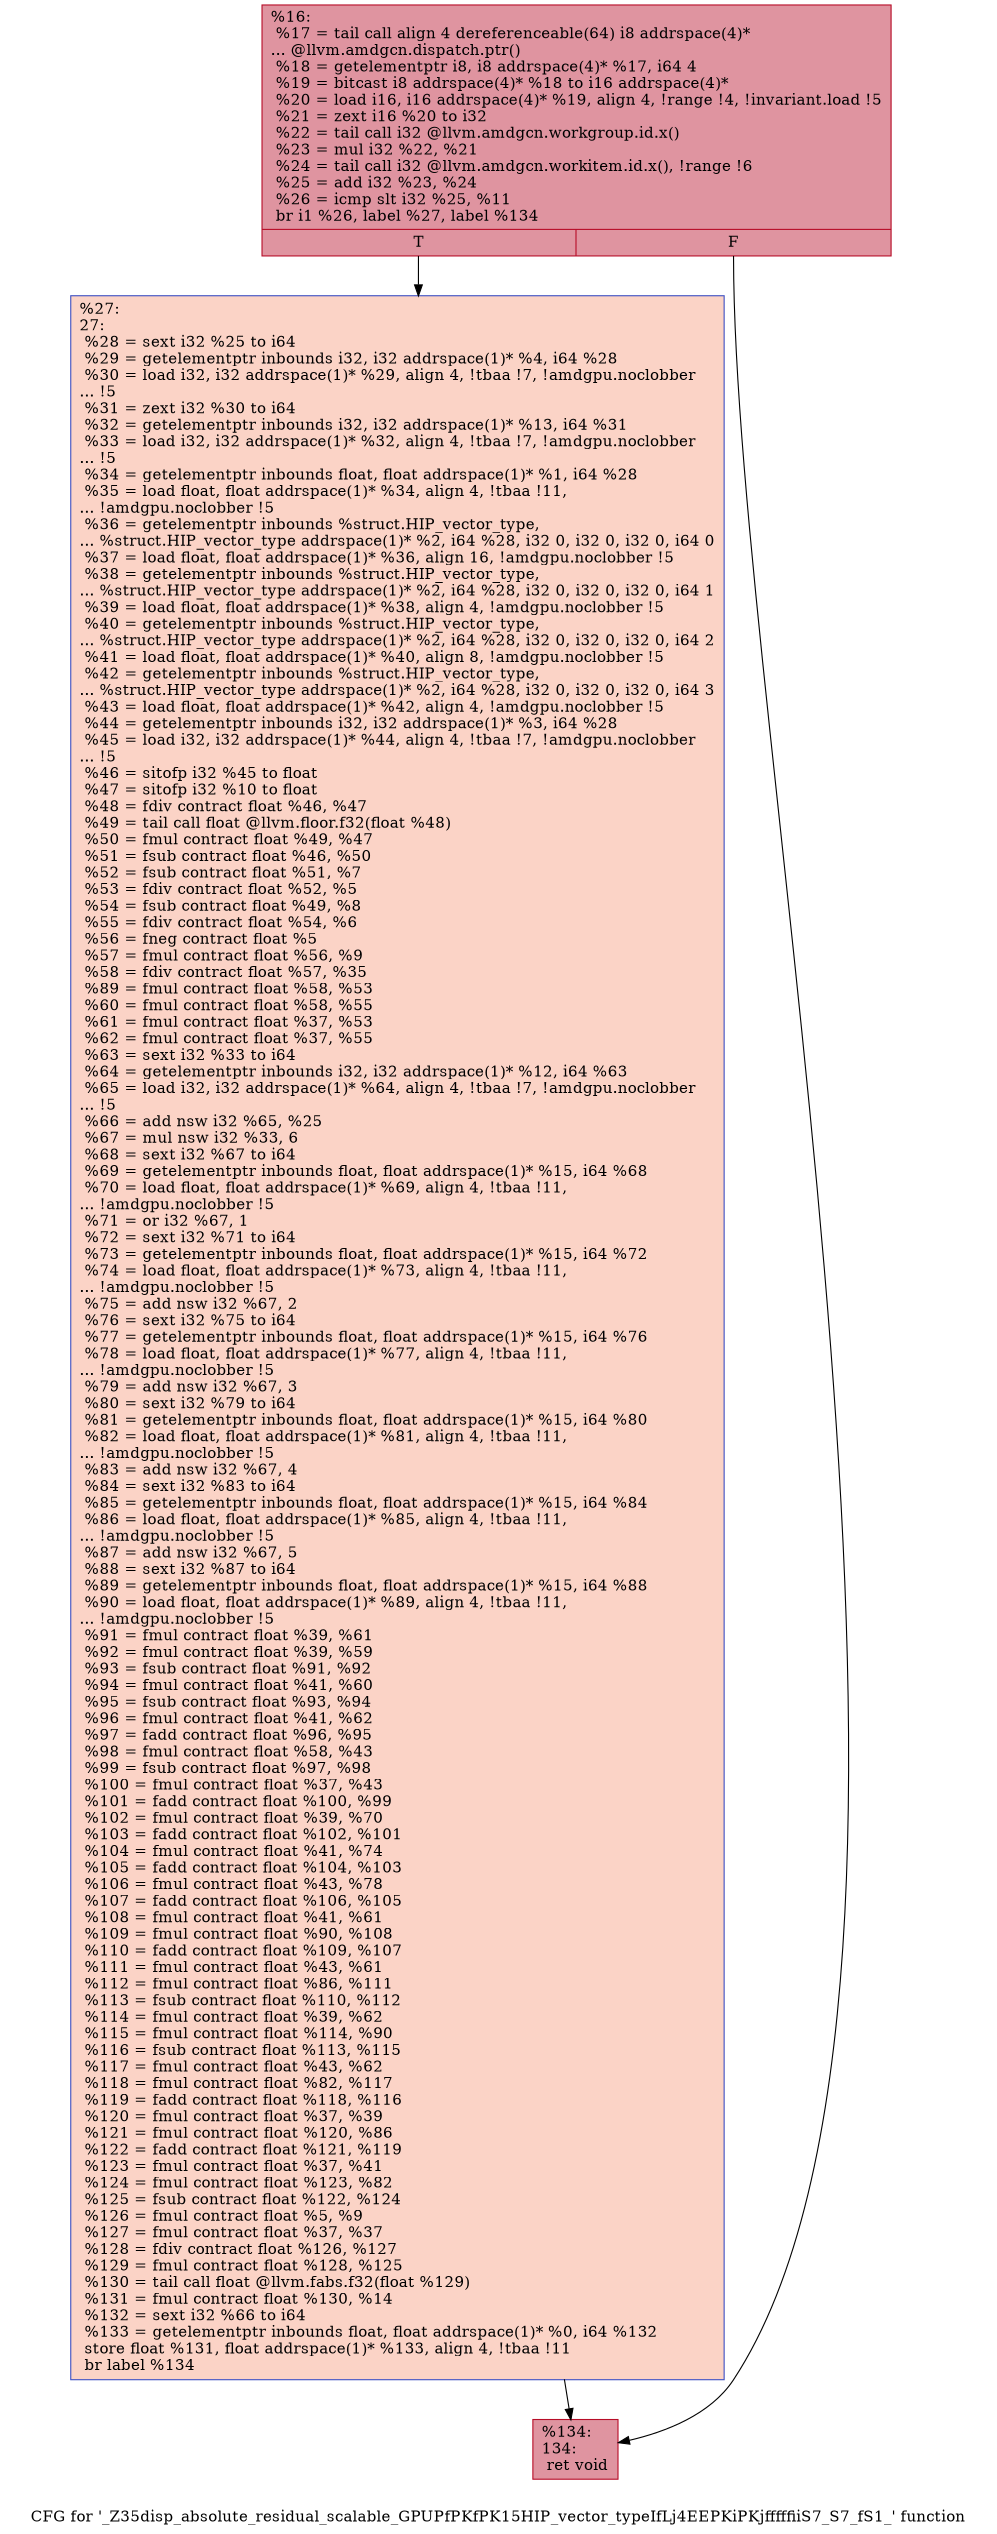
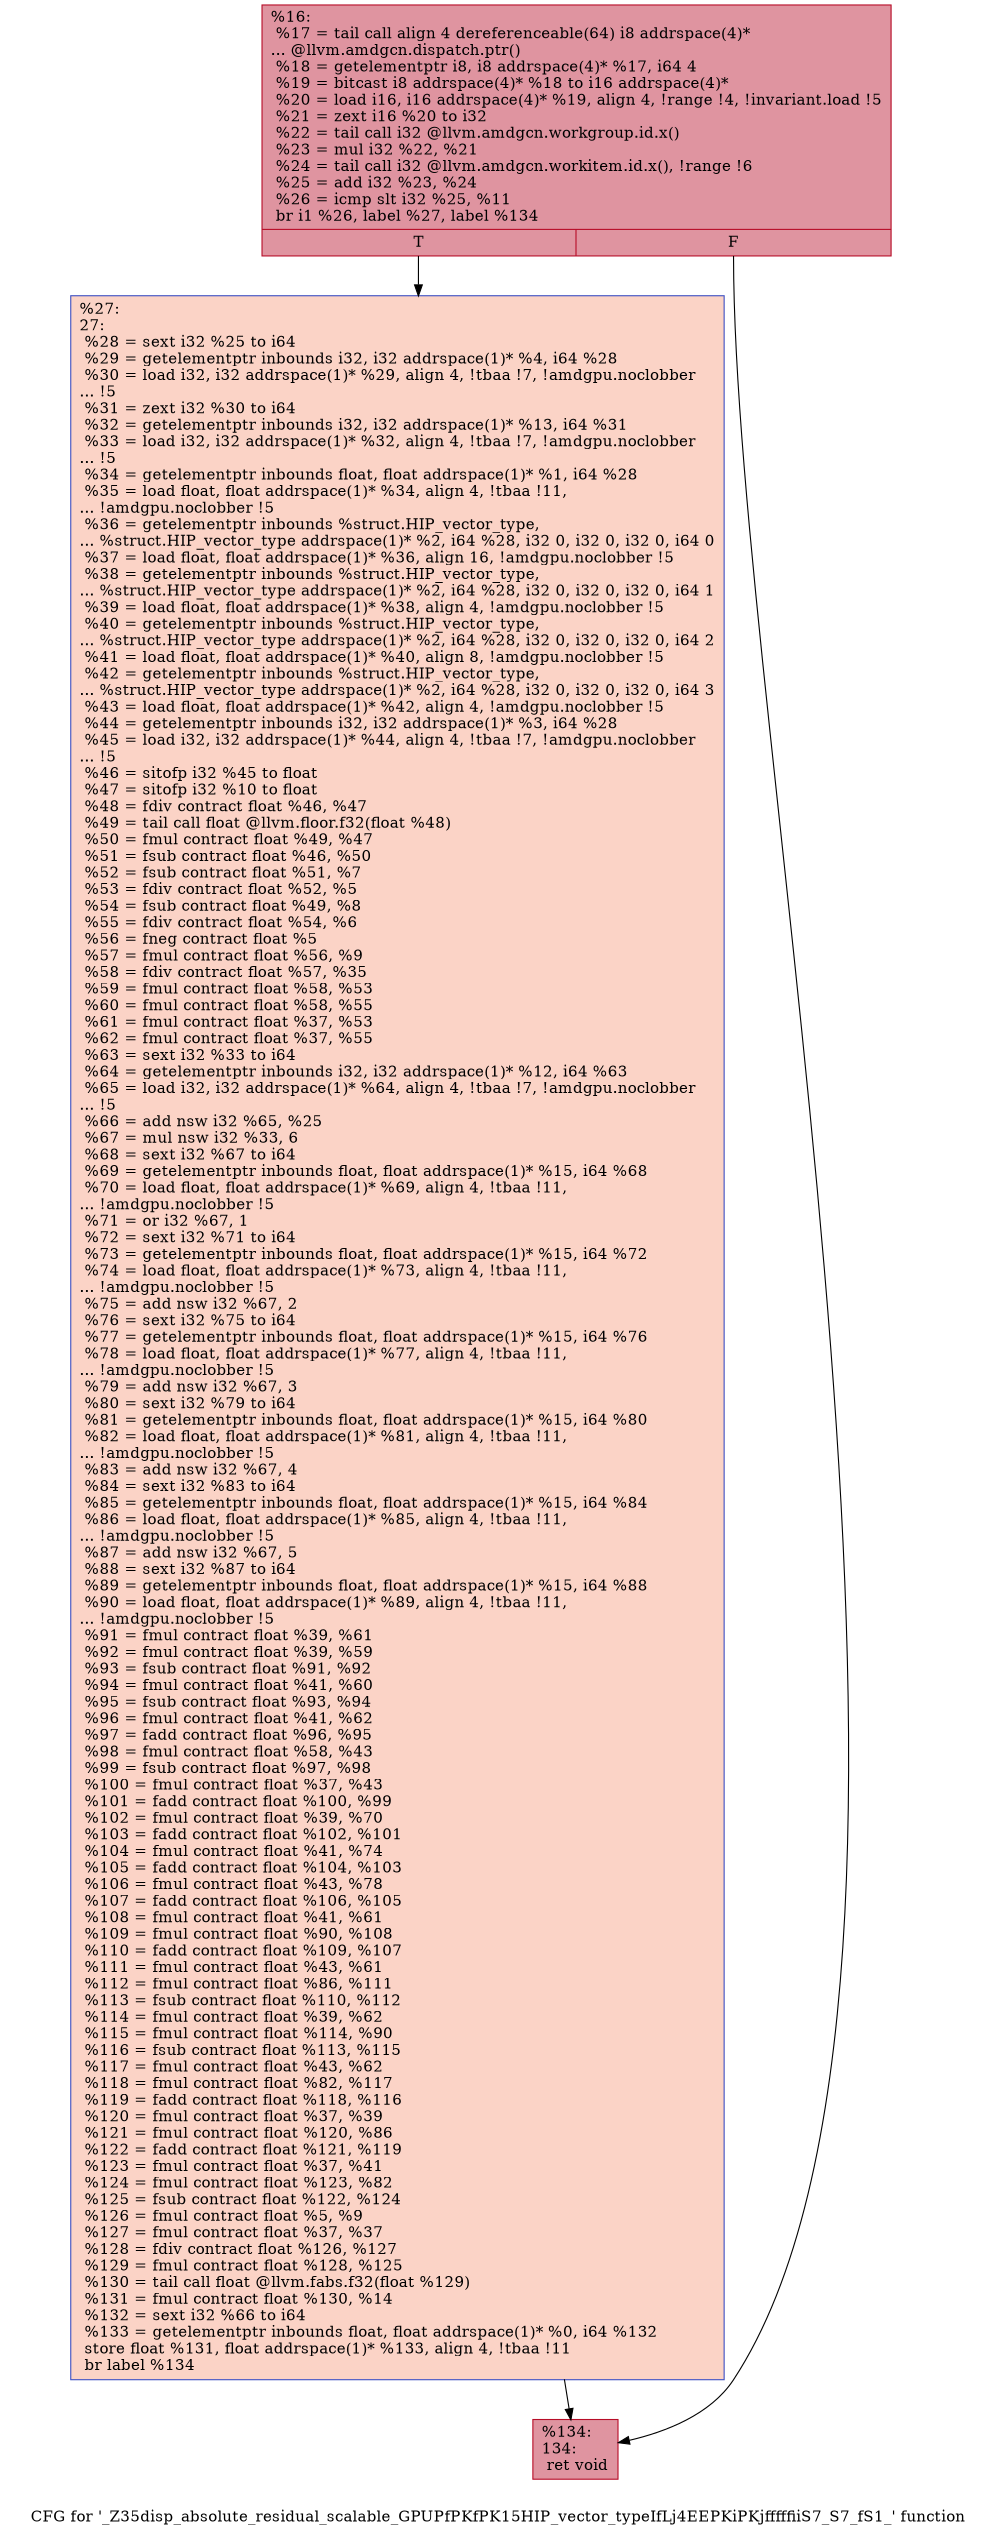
  digraph {
    label="CFG for '_Z35disp_absolute_residual_scalable_GPUPfPKfPK15HIP_vector_typeIfLj4EEPKiPKjfffffiiS7_S7_fS1_' function"
    node [color="#b70d28ff" fillcolor="#b70d2870" shape=record style=filled]
    n1 [label="{%16:\l  %17 = tail call align 4 dereferenceable(64) i8 addrspace(4)*\l... @llvm.amdgcn.dispatch.ptr()\l  %18 = getelementptr i8, i8 addrspace(4)* %17, i64 4\l  %19 = bitcast i8 addrspace(4)* %18 to i16 addrspace(4)*\l  %20 = load i16, i16 addrspace(4)* %19, align 4, !range !4, !invariant.load !5\l  %21 = zext i16 %20 to i32\l  %22 = tail call i32 @llvm.amdgcn.workgroup.id.x()\l  %23 = mul i32 %22, %21\l  %24 = tail call i32 @llvm.amdgcn.workitem.id.x(), !range !6\l  %25 = add i32 %23, %24\l  %26 = icmp slt i32 %25, %11\l  br i1 %26, label %27, label %134\l|{<s0>T|<s1>F}}"]
-   n2 [color="#3d50c3ff" fillcolor="#f59c7d70" label="{%27:\l27:                                               \l  %28 = sext i32 %25 to i64\l  %29 = getelementptr inbounds i32, i32 addrspace(1)* %4, i64 %28\l  %30 = load i32, i32 addrspace(1)* %29, align 4, !tbaa !7, !amdgpu.noclobber\l... !5\l  %31 = zext i32 %30 to i64\l  %32 = getelementptr inbounds i32, i32 addrspace(1)* %13, i64 %31\l  %33 = load i32, i32 addrspace(1)* %32, align 4, !tbaa !7, !amdgpu.noclobber\l... !5\l  %34 = getelementptr inbounds float, float addrspace(1)* %1, i64 %28\l  %35 = load float, float addrspace(1)* %34, align 4, !tbaa !11,\l... !amdgpu.noclobber !5\l  %36 = getelementptr inbounds %struct.HIP_vector_type,\l... %struct.HIP_vector_type addrspace(1)* %2, i64 %28, i32 0, i32 0, i32 0, i64 0\l  %37 = load float, float addrspace(1)* %36, align 16, !amdgpu.noclobber !5\l  %38 = getelementptr inbounds %struct.HIP_vector_type,\l... %struct.HIP_vector_type addrspace(1)* %2, i64 %28, i32 0, i32 0, i32 0, i64 1\l  %39 = load float, float addrspace(1)* %38, align 4, !amdgpu.noclobber !5\l  %40 = getelementptr inbounds %struct.HIP_vector_type,\l... %struct.HIP_vector_type addrspace(1)* %2, i64 %28, i32 0, i32 0, i32 0, i64 2\l  %41 = load float, float addrspace(1)* %40, align 8, !amdgpu.noclobber !5\l  %42 = getelementptr inbounds %struct.HIP_vector_type,\l... %struct.HIP_vector_type addrspace(1)* %2, i64 %28, i32 0, i32 0, i32 0, i64 3\l  %43 = load float, float addrspace(1)* %42, align 4, !amdgpu.noclobber !5\l  %44 = getelementptr inbounds i32, i32 addrspace(1)* %3, i64 %28\l  %45 = load i32, i32 addrspace(1)* %44, align 4, !tbaa !7, !amdgpu.noclobber\l... !5\l  %46 = sitofp i32 %45 to float\l  %47 = sitofp i32 %10 to float\l  %48 = fdiv contract float %46, %47\l  %49 = tail call float @llvm.floor.f32(float %48)\l  %50 = fmul contract float %49, %47\l  %51 = fsub contract float %46, %50\l  %52 = fsub contract float %51, %7\l  %53 = fdiv contract float %52, %5\l  %54 = fsub contract float %49, %8\l  %55 = fdiv contract float %54, %6\l  %56 = fneg contract float %5\l  %57 = fmul contract float %56, %9\l  %58 = fdiv contract float %57, %35\l  %89 = fmul contract float %58, %53\l  %60 = fmul contract float %58, %55\l  %61 = fmul contract float %37, %53\l  %62 = fmul contract float %37, %55\l  %63 = sext i32 %33 to i64\l  %64 = getelementptr inbounds i32, i32 addrspace(1)* %12, i64 %63\l  %65 = load i32, i32 addrspace(1)* %64, align 4, !tbaa !7, !amdgpu.noclobber\l... !5\l  %66 = add nsw i32 %65, %25\l  %67 = mul nsw i32 %33, 6\l  %68 = sext i32 %67 to i64\l  %69 = getelementptr inbounds float, float addrspace(1)* %15, i64 %68\l  %70 = load float, float addrspace(1)* %69, align 4, !tbaa !11,\l... !amdgpu.noclobber !5\l  %71 = or i32 %67, 1\l  %72 = sext i32 %71 to i64\l  %73 = getelementptr inbounds float, float addrspace(1)* %15, i64 %72\l  %74 = load float, float addrspace(1)* %73, align 4, !tbaa !11,\l... !amdgpu.noclobber !5\l  %75 = add nsw i32 %67, 2\l  %76 = sext i32 %75 to i64\l  %77 = getelementptr inbounds float, float addrspace(1)* %15, i64 %76\l  %78 = load float, float addrspace(1)* %77, align 4, !tbaa !11,\l... !amdgpu.noclobber !5\l  %79 = add nsw i32 %67, 3\l  %80 = sext i32 %79 to i64\l  %81 = getelementptr inbounds float, float addrspace(1)* %15, i64 %80\l  %82 = load float, float addrspace(1)* %81, align 4, !tbaa !11,\l... !amdgpu.noclobber !5\l  %83 = add nsw i32 %67, 4\l  %84 = sext i32 %83 to i64\l  %85 = getelementptr inbounds float, float addrspace(1)* %15, i64 %84\l  %86 = load float, float addrspace(1)* %85, align 4, !tbaa !11,\l... !amdgpu.noclobber !5\l  %87 = add nsw i32 %67, 5\l  %88 = sext i32 %87 to i64\l  %89 = getelementptr inbounds float, float addrspace(1)* %15, i64 %88\l  %90 = load float, float addrspace(1)* %89, align 4, !tbaa !11,\l... !amdgpu.noclobber !5\l  %91 = fmul contract float %39, %61\l  %92 = fmul contract float %39, %59\l  %93 = fsub contract float %91, %92\l  %94 = fmul contract float %41, %60\l  %95 = fsub contract float %93, %94\l  %96 = fmul contract float %41, %62\l  %97 = fadd contract float %96, %95\l  %98 = fmul contract float %58, %43\l  %99 = fsub contract float %97, %98\l  %100 = fmul contract float %37, %43\l  %101 = fadd contract float %100, %99\l  %102 = fmul contract float %39, %70\l  %103 = fadd contract float %102, %101\l  %104 = fmul contract float %41, %74\l  %105 = fadd contract float %104, %103\l  %106 = fmul contract float %43, %78\l  %107 = fadd contract float %106, %105\l  %108 = fmul contract float %41, %61\l  %109 = fmul contract float %90, %108\l  %110 = fadd contract float %109, %107\l  %111 = fmul contract float %43, %61\l  %112 = fmul contract float %86, %111\l  %113 = fsub contract float %110, %112\l  %114 = fmul contract float %39, %62\l  %115 = fmul contract float %114, %90\l  %116 = fsub contract float %113, %115\l  %117 = fmul contract float %43, %62\l  %118 = fmul contract float %82, %117\l  %119 = fadd contract float %118, %116\l  %120 = fmul contract float %37, %39\l  %121 = fmul contract float %120, %86\l  %122 = fadd contract float %121, %119\l  %123 = fmul contract float %37, %41\l  %124 = fmul contract float %123, %82\l  %125 = fsub contract float %122, %124\l  %126 = fmul contract float %5, %9\l  %127 = fmul contract float %37, %37\l  %128 = fdiv contract float %126, %127\l  %129 = fmul contract float %128, %125\l  %130 = tail call float @llvm.fabs.f32(float %129)\l  %131 = fmul contract float %130, %14\l  %132 = sext i32 %66 to i64\l  %133 = getelementptr inbounds float, float addrspace(1)* %0, i64 %132\l  store float %131, float addrspace(1)* %133, align 4, !tbaa !11\l  br label %134\l}"]
+   n2 [color="#3d50c3ff" fillcolor="#f59c7d70" label="{%27:\l27:                                               \l  %28 = sext i32 %25 to i64\l  %29 = getelementptr inbounds i32, i32 addrspace(1)* %4, i64 %28\l  %30 = load i32, i32 addrspace(1)* %29, align 4, !tbaa !7, !amdgpu.noclobber\l... !5\l  %31 = zext i32 %30 to i64\l  %32 = getelementptr inbounds i32, i32 addrspace(1)* %13, i64 %31\l  %33 = load i32, i32 addrspace(1)* %32, align 4, !tbaa !7, !amdgpu.noclobber\l... !5\l  %34 = getelementptr inbounds float, float addrspace(1)* %1, i64 %28\l  %35 = load float, float addrspace(1)* %34, align 4, !tbaa !11,\l... !amdgpu.noclobber !5\l  %36 = getelementptr inbounds %struct.HIP_vector_type,\l... %struct.HIP_vector_type addrspace(1)* %2, i64 %28, i32 0, i32 0, i32 0, i64 0\l  %37 = load float, float addrspace(1)* %36, align 16, !amdgpu.noclobber !5\l  %38 = getelementptr inbounds %struct.HIP_vector_type,\l... %struct.HIP_vector_type addrspace(1)* %2, i64 %28, i32 0, i32 0, i32 0, i64 1\l  %39 = load float, float addrspace(1)* %38, align 4, !amdgpu.noclobber !5\l  %40 = getelementptr inbounds %struct.HIP_vector_type,\l... %struct.HIP_vector_type addrspace(1)* %2, i64 %28, i32 0, i32 0, i32 0, i64 2\l  %41 = load float, float addrspace(1)* %40, align 8, !amdgpu.noclobber !5\l  %42 = getelementptr inbounds %struct.HIP_vector_type,\l... %struct.HIP_vector_type addrspace(1)* %2, i64 %28, i32 0, i32 0, i32 0, i64 3\l  %43 = load float, float addrspace(1)* %42, align 4, !amdgpu.noclobber !5\l  %44 = getelementptr inbounds i32, i32 addrspace(1)* %3, i64 %28\l  %45 = load i32, i32 addrspace(1)* %44, align 4, !tbaa !7, !amdgpu.noclobber\l... !5\l  %46 = sitofp i32 %45 to float\l  %47 = sitofp i32 %10 to float\l  %48 = fdiv contract float %46, %47\l  %49 = tail call float @llvm.floor.f32(float %48)\l  %50 = fmul contract float %49, %47\l  %51 = fsub contract float %46, %50\l  %52 = fsub contract float %51, %7\l  %53 = fdiv contract float %52, %5\l  %54 = fsub contract float %49, %8\l  %55 = fdiv contract float %54, %6\l  %56 = fneg contract float %5\l  %57 = fmul contract float %56, %9\l  %58 = fdiv contract float %57, %35\l  %59 = fmul contract float %58, %53\l  %60 = fmul contract float %58, %55\l  %61 = fmul contract float %37, %53\l  %62 = fmul contract float %37, %55\l  %63 = sext i32 %33 to i64\l  %64 = getelementptr inbounds i32, i32 addrspace(1)* %12, i64 %63\l  %65 = load i32, i32 addrspace(1)* %64, align 4, !tbaa !7, !amdgpu.noclobber\l... !5\l  %66 = add nsw i32 %65, %25\l  %67 = mul nsw i32 %33, 6\l  %68 = sext i32 %67 to i64\l  %69 = getelementptr inbounds float, float addrspace(1)* %15, i64 %68\l  %70 = load float, float addrspace(1)* %69, align 4, !tbaa !11,\l... !amdgpu.noclobber !5\l  %71 = or i32 %67, 1\l  %72 = sext i32 %71 to i64\l  %73 = getelementptr inbounds float, float addrspace(1)* %15, i64 %72\l  %74 = load float, float addrspace(1)* %73, align 4, !tbaa !11,\l... !amdgpu.noclobber !5\l  %75 = add nsw i32 %67, 2\l  %76 = sext i32 %75 to i64\l  %77 = getelementptr inbounds float, float addrspace(1)* %15, i64 %76\l  %78 = load float, float addrspace(1)* %77, align 4, !tbaa !11,\l... !amdgpu.noclobber !5\l  %79 = add nsw i32 %67, 3\l  %80 = sext i32 %79 to i64\l  %81 = getelementptr inbounds float, float addrspace(1)* %15, i64 %80\l  %82 = load float, float addrspace(1)* %81, align 4, !tbaa !11,\l... !amdgpu.noclobber !5\l  %83 = add nsw i32 %67, 4\l  %84 = sext i32 %83 to i64\l  %85 = getelementptr inbounds float, float addrspace(1)* %15, i64 %84\l  %86 = load float, float addrspace(1)* %85, align 4, !tbaa !11,\l... !amdgpu.noclobber !5\l  %87 = add nsw i32 %67, 5\l  %88 = sext i32 %87 to i64\l  %89 = getelementptr inbounds float, float addrspace(1)* %15, i64 %88\l  %90 = load float, float addrspace(1)* %89, align 4, !tbaa !11,\l... !amdgpu.noclobber !5\l  %91 = fmul contract float %39, %61\l  %92 = fmul contract float %39, %59\l  %93 = fsub contract float %91, %92\l  %94 = fmul contract float %41, %60\l  %95 = fsub contract float %93, %94\l  %96 = fmul contract float %41, %62\l  %97 = fadd contract float %96, %95\l  %98 = fmul contract float %58, %43\l  %99 = fsub contract float %97, %98\l  %100 = fmul contract float %37, %43\l  %101 = fadd contract float %100, %99\l  %102 = fmul contract float %39, %70\l  %103 = fadd contract float %102, %101\l  %104 = fmul contract float %41, %74\l  %105 = fadd contract float %104, %103\l  %106 = fmul contract float %43, %78\l  %107 = fadd contract float %106, %105\l  %108 = fmul contract float %41, %61\l  %109 = fmul contract float %90, %108\l  %110 = fadd contract float %109, %107\l  %111 = fmul contract float %43, %61\l  %112 = fmul contract float %86, %111\l  %113 = fsub contract float %110, %112\l  %114 = fmul contract float %39, %62\l  %115 = fmul contract float %114, %90\l  %116 = fsub contract float %113, %115\l  %117 = fmul contract float %43, %62\l  %118 = fmul contract float %82, %117\l  %119 = fadd contract float %118, %116\l  %120 = fmul contract float %37, %39\l  %121 = fmul contract float %120, %86\l  %122 = fadd contract float %121, %119\l  %123 = fmul contract float %37, %41\l  %124 = fmul contract float %123, %82\l  %125 = fsub contract float %122, %124\l  %126 = fmul contract float %5, %9\l  %127 = fmul contract float %37, %37\l  %128 = fdiv contract float %126, %127\l  %129 = fmul contract float %128, %125\l  %130 = tail call float @llvm.fabs.f32(float %129)\l  %131 = fmul contract float %130, %14\l  %132 = sext i32 %66 to i64\l  %133 = getelementptr inbounds float, float addrspace(1)* %0, i64 %132\l  store float %131, float addrspace(1)* %133, align 4, !tbaa !11\l  br label %134\l}"]
    n3 [label="{%134:\l134:                                              \l  ret void\l}"]
    n1 -> n2 [tailport=s0]
    n1 -> n3 [tailport=s1]
    n2 -> n3
  }
